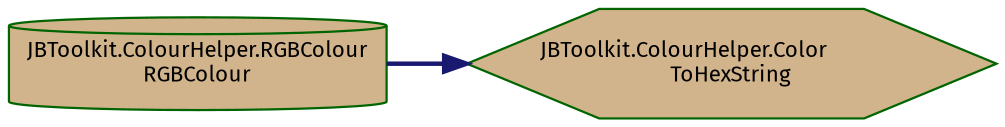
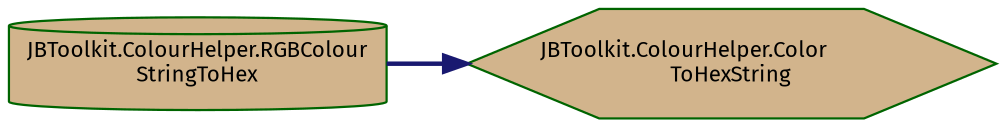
  digraph {
    rankdir=LR
    fontname="Fira Sans"
    node [color=darkgreen fillcolor=tan fontname="Fira Sans" fontsize=10 style=filled]
-   n1 [fontcolor=black height=0.2 label="JBToolkit.ColourHelper.RGBColour\lRGBColour" shape=cylinder width=0.4]
+   n1 [fontcolor=black height=0.2 label="JBToolkit.ColourHelper.RGBColour\lStringToHex" shape=cylinder width=0.4]
    n2 [height=0.2 label="JBToolkit.ColourHelper.Color\lToHexString" shape=hexagon width=0.4]
    n1 -> n2 [color=midnightblue fontname="Fira Sans" fontsize=10 labelfontname=Helvetica labelfontsize=10 style=bold]
  }
